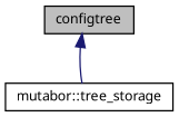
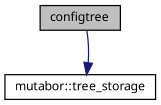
  digraph {
    node [color=black fontname=Sans fontsize=10 shape=record style=filled]
    n1 [fillcolor=grey75 fontcolor=black height=0.2 label=configtree width=0.4]
    n2 [fillcolor=white height=0.2 label="mutabor::tree_storage" width=0.4]
-   n1 -> n2 [color=midnightblue dir=back fontname=Sans fontsize=10 labelfontname=Sans labelfontsize=10 style=solid]
+   n2 -> n1 [color=midnightblue dir=back fontname=Sans fontsize=10 labelfontname=Sans labelfontsize=10 style=solid]
  }
